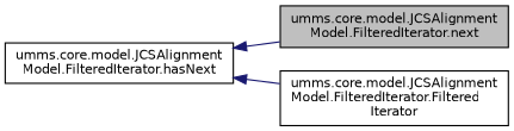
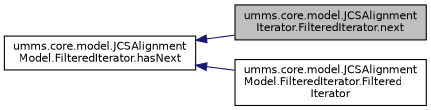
  digraph {
    rankdir=LR
    node [color=black fillcolor=white fontname=Helvetica fontsize=10 shape=record style=filled]
    edge [color=midnightblue dir=back fontname=Helvetica fontsize=10 labelfontname=Helvetica labelfontsize=10 style=solid]
-   n1 [fillcolor=grey75 fontcolor=black height=0.2 label="umms.core.model.JCSAlignment\lModel.FilteredIterator.next" width=0.4]
+   n1 [fillcolor=grey75 fontcolor=black height=0.2 label="umms.core.model.JCSAlignment\lIterator.FilteredIterator.next" width=0.4]
    n2 [height=0.2 label="umms.core.model.JCSAlignment\lModel.FilteredIterator.hasNext" width=0.4]
    n3 [height=0.2 label="umms.core.model.JCSAlignment\lModel.FilteredIterator.Filtered\lIterator" width=0.4]
    n2 -> n1
    n2 -> n3
  }
